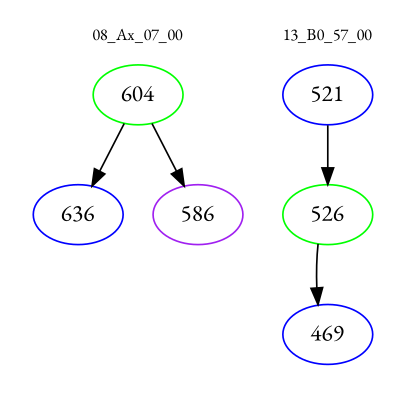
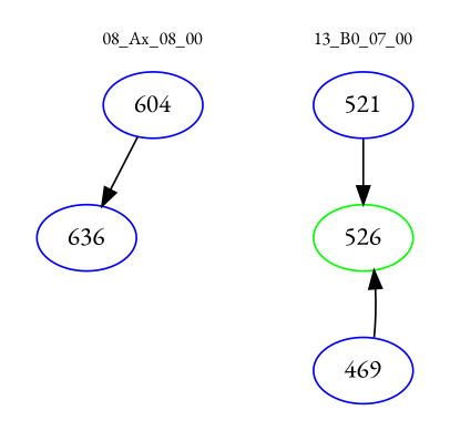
  digraph {
    fontname="EB Garamond"
    node [color=blue fontname="EB Garamond"]
    edge [color=black fontname="EB Garamond"]
-   n1 [color=green label=604]
+   n1 [label=604]
    n2 [label=636]
-   n3 [color=purple label=586]
    n4 [color=green label=526]
    n5 [label=521]
    n6 [label=469]
    subgraph cluster_1 {
      color=white
      fontsize=10
-     label="08_Ax_07_00"
+     label="08_Ax_08_00"
      n1
      n2
-     n3
    }
    subgraph cluster_2 {
      color=white
      fontsize=10
-     label="13_B0_57_00"
+     label="13_B0_07_00"
      n4
      n5
      n6
    }
    n1 -> n2
-   n1 -> n3
-   n4 -> n6
+   n6 -> n4
    n5 -> n4
  }
